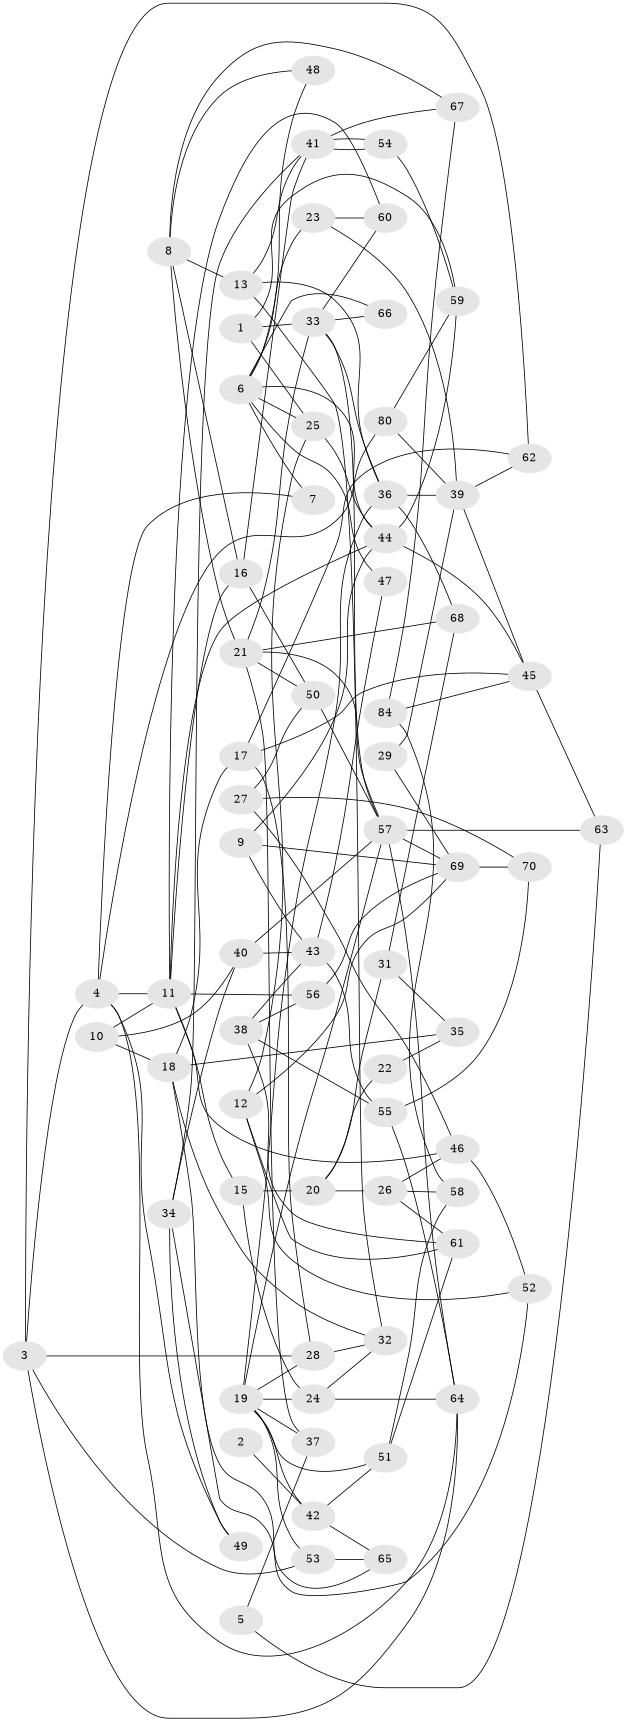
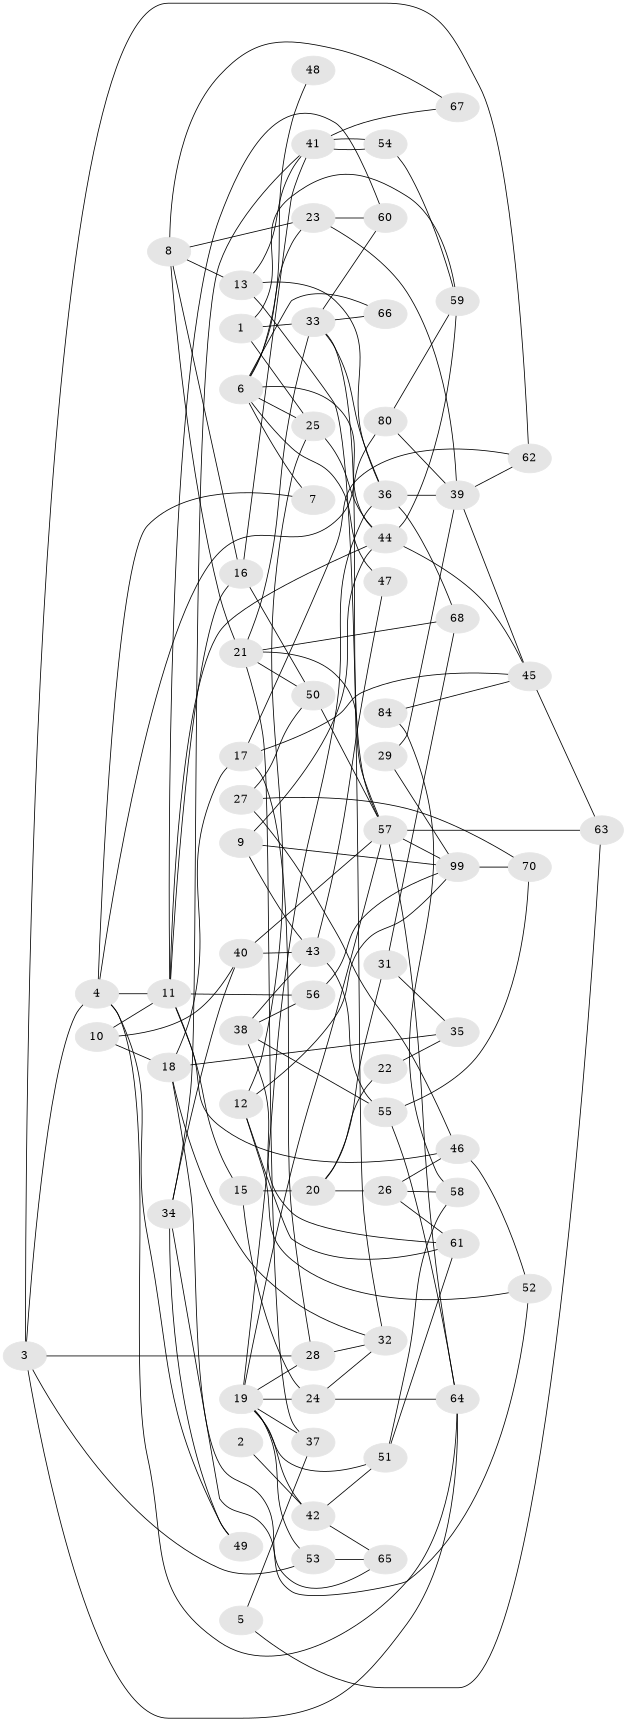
  graph {
    fontname="DejaVu Serif"
    rankdir=LR
    node [color=gray90 fontname="DejaVu Serif" style=filled]
    edge [fontname="DejaVu Serif"]
    1
    25
    33
    59
    44
    66
    60
    36
    57
    2
    42
    17
    28
    62
    45
    65
    51
    3
    4
    53
    64
    7
    11
    n24 [label=80]
    49
    32
    16
    15
    46
    56
    39
    5
    37
    63
    6
    23
    47
    48
    8
    13
    21
    67
    41
    50
    68
    9
    43
-   69
+   69 [label=99]
    55
    70
    10
    18
    40
    35
    20
    24
    52
    12
    61
    54
    n61 [label=84]
    58
    22
    26
    31
    19
    27
    29
    34
    38
    1 -- 25
    1 -- 33
    1 -- 59
    25 -- 44
    33 -- 66
    33 -- 60
    33 -- 36
    33 -- 57
    44 -- 59
    44 -- 45
    36 -- 39
    36 -- 68
    57 -- 64
    57 -- 63
    57 -- 69
    2 -- 42
    42 -- 65
    42 -- 51
    17 -- 28
    17 -- 62
    17 -- 45
    28 -- 32
    45 -- 63
    51 -- 61
    51 -- 58
    3 -- 28
    3 -- 62
    3 -- 4
    3 -- 53
    3 -- 64
    4 -- 64
    4 -- 7
    4 -- 11
    4 -- n24
    4 -- 49
    53 -- 65
    11 -- 44
    11 -- 60
    11 -- 16
    11 -- 15
    11 -- 46
    11 -- 56
    n24 -- 59
    n24 -- 39
    16 -- 41
    16 -- 50
    15 -- 20
    15 -- 24
    46 -- 52
    56 -- 69
    39 -- 62
    39 -- 45
    5 -- 37
    5 -- 63
    6 -- 25
    6 -- 44
    6 -- 66
    6 -- 7
    6 -- 23
    6 -- 47
    6 -- 48
    23 -- 60
    23 -- 39
    8 -- 16
-   8 -- 48
+   8 -- 23
    8 -- 13
    8 -- 21
    8 -- 67
    13 -- 36
    13 -- 32
    13 -- 41
    21 -- 33
    21 -- 57
    21 -- 37
    21 -- 50
    21 -- 68
    41 -- 67
    41 -- 54
    41 -- 54
    50 -- 57
    9 -- 44
    9 -- 43
    9 -- 69
    43 -- 47
    43 -- 55
    69 -- 70
    55 -- 64
    55 -- 70
    10 -- 11
    10 -- 18
    10 -- 40
    18 -- 17
    18 -- 65
    18 -- 32
    18 -- 35
    40 -- 57
    40 -- 43
    20 -- 22
    20 -- 26
    20 -- 31
    24 -- 64
    24 -- 32
    12 -- 25
    12 -- 69
    12 -- 52
    12 -- 61
    54 -- 59
    n61 -- 45
-   n61 -- 67
    n61 -- 58
    22 -- 35
    26 -- 46
    26 -- 61
    26 -- 58
    31 -- 68
    31 -- 35
    19 -- 36
    19 -- 57
    19 -- 42
    19 -- 28
    19 -- 51
    19 -- 53
    19 -- 37
    19 -- 24
    27 -- 46
    27 -- 50
    27 -- 70
    29 -- 39
    29 -- 69
    34 -- 49
    34 -- 41
    34 -- 40
    34 -- 52
    38 -- 56
    38 -- 43
    38 -- 55
    38 -- 61
  }
